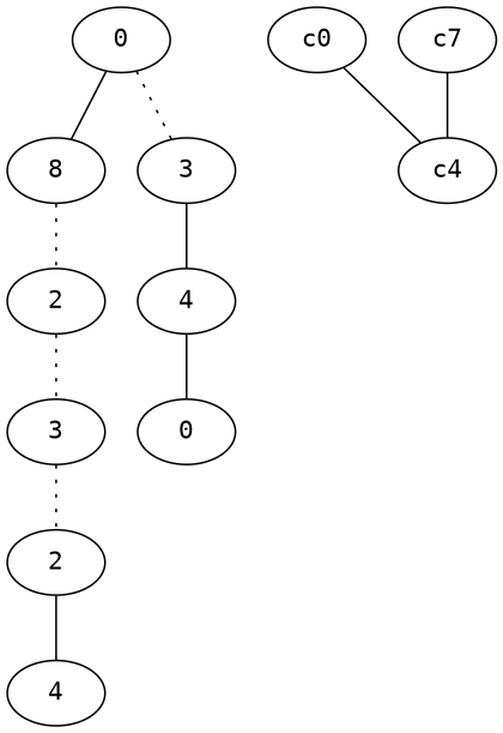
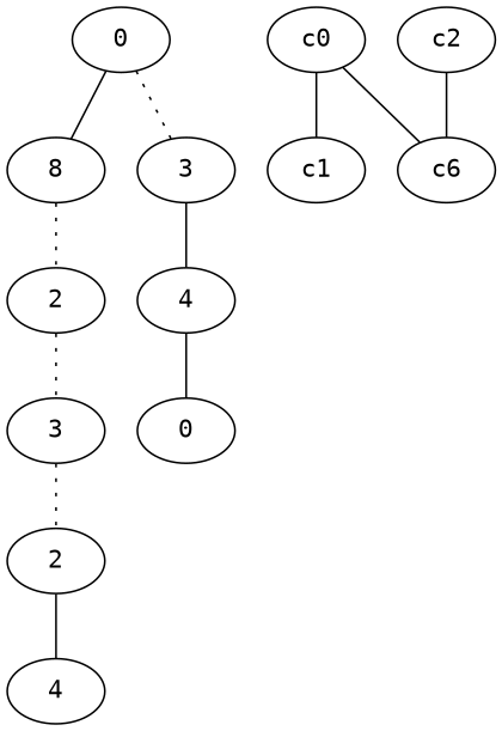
  graph {
    fontname="DejaVu Sans Mono"
    node [fontname="DejaVu Sans Mono"]
    edge [fontname="DejaVu Sans Mono"]
    n1 [label=0]
    n2 [label=8]
    n3 [label=3]
    n4 [label=2]
    n5 [label=4]
    n6 [label=3]
    n7 [label=2]
    n8 [label=4]
    n9 [label=0]
    c0
-   c4
-   c2 [label=c7]
+   c1
+   c4 [label=c6]
+   c2
    n1 -- n2
    n1 -- n3 [style=dotted]
    n2 -- n4 [style=dotted]
    n3 -- n5
    n4 -- n6 [style=dotted]
    n5 -- n9
    n6 -- n7 [style=dotted]
    n7 -- n8
+   c0 -- c1
    c0 -- c4
    c2 -- c4
  }
